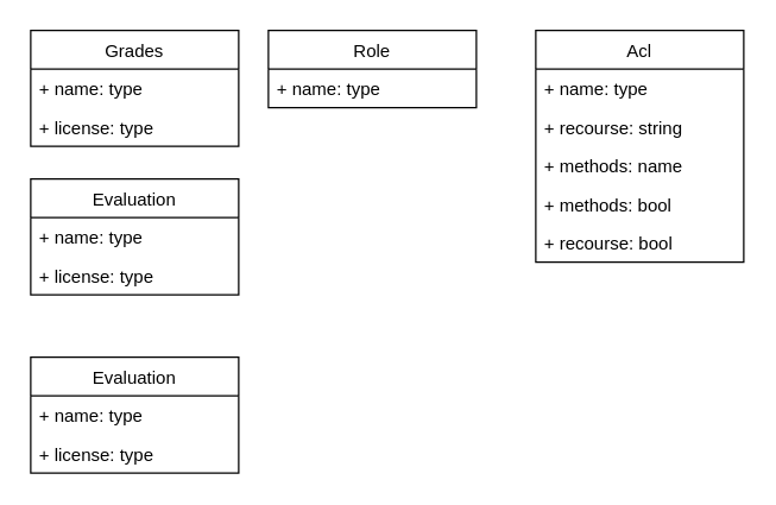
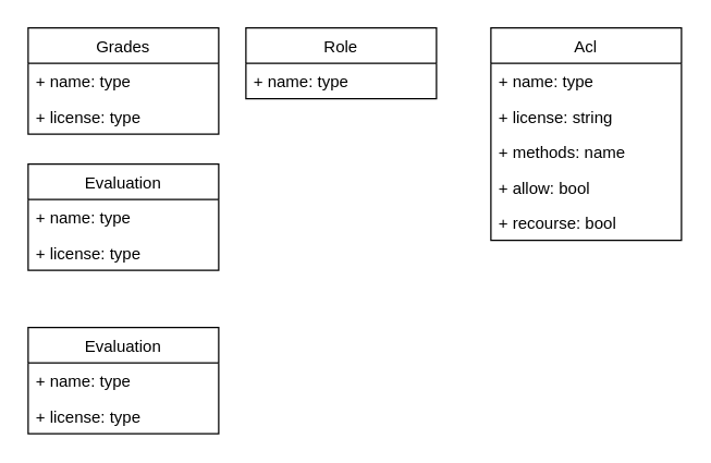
  <mxCell id="0" />
  <mxCell id="1" parent="0" />
  <mxCell id="2" value="Grades" style="swimlane;fontStyle=0;childLayout=stackLayout;horizontal=1;startSize=26;fillColor=none;horizontalStack=0;resizeParent=1;resizeParentMax=0;resizeLast=0;collapsible=1;marginBottom=0;" parent="1" vertex="1"><mxGeometry x="20" y="20" width="140" height="78" as="geometry" /></mxCell>
  <mxCell id="3" value="+ name: type" style="text;strokeColor=none;fillColor=none;align=left;verticalAlign=top;spacingLeft=4;spacingRight=4;overflow=hidden;rotatable=0;points=[[0,0.5],[1,0.5]];portConstraint=eastwest;" parent="2" vertex="1"><mxGeometry y="26" width="140" height="26" as="geometry" /></mxCell>
  <mxCell id="4" value="+ license: type" style="text;strokeColor=none;fillColor=none;align=left;verticalAlign=top;spacingLeft=4;spacingRight=4;overflow=hidden;rotatable=0;points=[[0,0.5],[1,0.5]];portConstraint=eastwest;" parent="2" vertex="1"><mxGeometry y="52" width="140" height="26" as="geometry" /></mxCell>
  <mxCell id="5" value="Acl" style="swimlane;fontStyle=0;childLayout=stackLayout;horizontal=1;startSize=26;fillColor=none;horizontalStack=0;resizeParent=1;resizeParentMax=0;resizeLast=0;collapsible=1;marginBottom=0;" parent="1" vertex="1"><mxGeometry x="360" y="20" width="140" height="156" as="geometry" /></mxCell>
  <mxCell id="6" value="+ name: type" style="text;strokeColor=none;fillColor=none;align=left;verticalAlign=top;spacingLeft=4;spacingRight=4;overflow=hidden;rotatable=0;points=[[0,0.5],[1,0.5]];portConstraint=eastwest;" parent="5" vertex="1"><mxGeometry y="26" width="140" height="26" as="geometry" /></mxCell>
- <mxCell id="7" value="+ recourse: string" style="text;strokeColor=none;fillColor=none;align=left;verticalAlign=top;spacingLeft=4;spacingRight=4;overflow=hidden;rotatable=0;points=[[0,0.5],[1,0.5]];portConstraint=eastwest;" parent="5" vertex="1"><mxGeometry y="52" width="140" height="26" as="geometry" /></mxCell>
+ <mxCell id="7" value="+ license: string" style="text;strokeColor=none;fillColor=none;align=left;verticalAlign=top;spacingLeft=4;spacingRight=4;overflow=hidden;rotatable=0;points=[[0,0.5],[1,0.5]];portConstraint=eastwest;" parent="5" vertex="1"><mxGeometry y="52" width="140" height="26" as="geometry" /></mxCell>
  <mxCell id="8" value="+ methods: name" style="text;strokeColor=none;fillColor=none;align=left;verticalAlign=top;spacingLeft=4;spacingRight=4;overflow=hidden;rotatable=0;points=[[0,0.5],[1,0.5]];portConstraint=eastwest;" parent="5" vertex="1"><mxGeometry y="78" width="140" height="26" as="geometry" /></mxCell>
- <mxCell id="9" value="+ methods: bool" style="text;strokeColor=none;fillColor=none;align=left;verticalAlign=top;spacingLeft=4;spacingRight=4;overflow=hidden;rotatable=0;points=[[0,0.5],[1,0.5]];portConstraint=eastwest;" parent="5" vertex="1"><mxGeometry y="104" width="140" height="26" as="geometry" /></mxCell>
+ <mxCell id="9" value="+ allow: bool" style="text;strokeColor=none;fillColor=none;align=left;verticalAlign=top;spacingLeft=4;spacingRight=4;overflow=hidden;rotatable=0;points=[[0,0.5],[1,0.5]];portConstraint=eastwest;" parent="5" vertex="1"><mxGeometry y="104" width="140" height="26" as="geometry" /></mxCell>
  <mxCell id="10" value="+ recourse: bool" style="text;strokeColor=none;fillColor=none;align=left;verticalAlign=top;spacingLeft=4;spacingRight=4;overflow=hidden;rotatable=0;points=[[0,0.5],[1,0.5]];portConstraint=eastwest;" parent="5" vertex="1"><mxGeometry y="130" width="140" height="26" as="geometry" /></mxCell>
  <mxCell id="11" value="Role" style="swimlane;fontStyle=0;childLayout=stackLayout;horizontal=1;startSize=26;fillColor=none;horizontalStack=0;resizeParent=1;resizeParentMax=0;resizeLast=0;collapsible=1;marginBottom=0;" parent="1" vertex="1"><mxGeometry x="180" y="20" width="140" height="52" as="geometry" /></mxCell>
  <mxCell id="12" value="+ name: type" style="text;strokeColor=none;fillColor=none;align=left;verticalAlign=top;spacingLeft=4;spacingRight=4;overflow=hidden;rotatable=0;points=[[0,0.5],[1,0.5]];portConstraint=eastwest;" parent="11" vertex="1"><mxGeometry y="26" width="140" height="26" as="geometry" /></mxCell>
  <mxCell id="13" value="Evaluation" style="swimlane;fontStyle=0;childLayout=stackLayout;horizontal=1;startSize=26;fillColor=none;horizontalStack=0;resizeParent=1;resizeParentMax=0;resizeLast=0;collapsible=1;marginBottom=0;" vertex="1" parent="1"><mxGeometry x="20" y="240" width="140" height="78" as="geometry" /></mxCell>
  <mxCell id="14" value="+ name: type" style="text;strokeColor=none;fillColor=none;align=left;verticalAlign=top;spacingLeft=4;spacingRight=4;overflow=hidden;rotatable=0;points=[[0,0.5],[1,0.5]];portConstraint=eastwest;" vertex="1" parent="13"><mxGeometry y="26" width="140" height="26" as="geometry" /></mxCell>
  <mxCell id="15" value="+ license: type" style="text;strokeColor=none;fillColor=none;align=left;verticalAlign=top;spacingLeft=4;spacingRight=4;overflow=hidden;rotatable=0;points=[[0,0.5],[1,0.5]];portConstraint=eastwest;" vertex="1" parent="13"><mxGeometry y="52" width="140" height="26" as="geometry" /></mxCell>
  <mxCell id="16" value="Evaluation" style="swimlane;fontStyle=0;childLayout=stackLayout;horizontal=1;startSize=26;fillColor=none;horizontalStack=0;resizeParent=1;resizeParentMax=0;resizeLast=0;collapsible=1;marginBottom=0;" vertex="1" parent="1"><mxGeometry x="20" y="120" width="140" height="78" as="geometry" /></mxCell>
  <mxCell id="17" value="+ name: type" style="text;strokeColor=none;fillColor=none;align=left;verticalAlign=top;spacingLeft=4;spacingRight=4;overflow=hidden;rotatable=0;points=[[0,0.5],[1,0.5]];portConstraint=eastwest;" vertex="1" parent="16"><mxGeometry y="26" width="140" height="26" as="geometry" /></mxCell>
  <mxCell id="18" value="+ license: type" style="text;strokeColor=none;fillColor=none;align=left;verticalAlign=top;spacingLeft=4;spacingRight=4;overflow=hidden;rotatable=0;points=[[0,0.5],[1,0.5]];portConstraint=eastwest;" vertex="1" parent="16"><mxGeometry y="52" width="140" height="26" as="geometry" /></mxCell>
